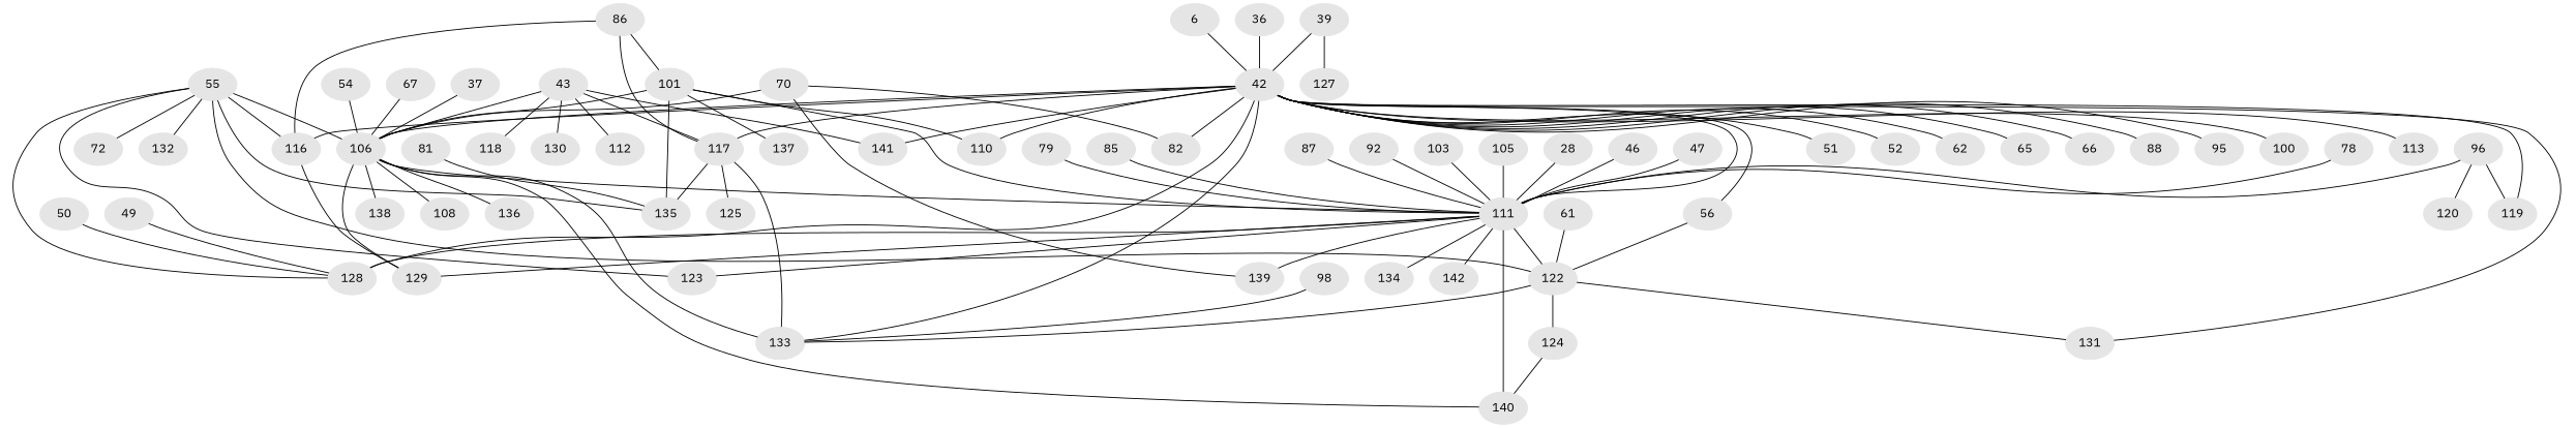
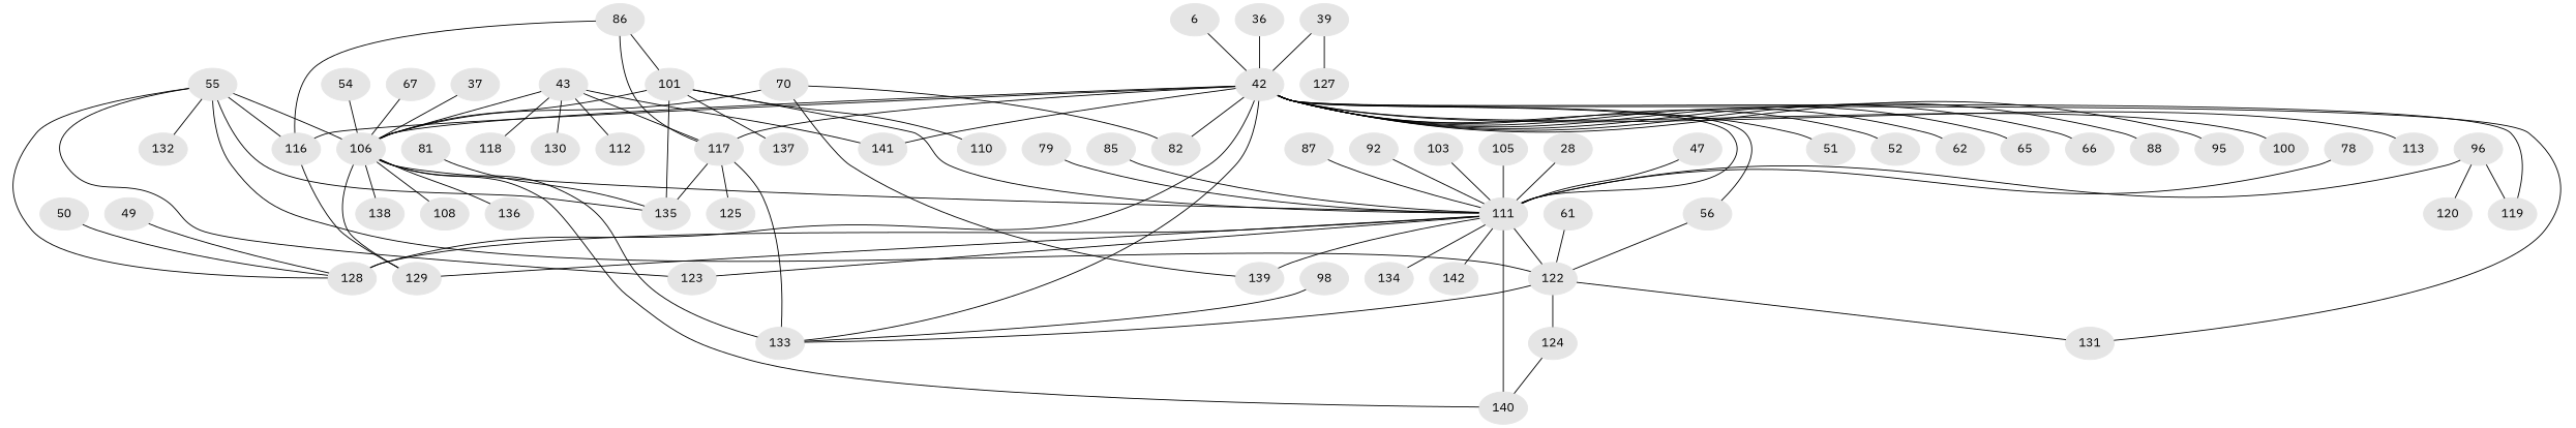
  graph {
    fontname="IBM Plex Sans"
    node [color=gray90 fontname="IBM Plex Sans" style=filled]
    edge [fontname="IBM Plex Sans"]
    42 [super="+17+2"]
    111 [super="+107+91+25+55"]
    106 [super="+9+84"]
    51 [super="+15"]
    52
    56
    62 [super="+31"]
    65
    66
    82
    88
    95
    100
    110 [super="+27"]
    113
    116 [super="+1"]
    117 [super="+57+114"]
    119
    128 [super="+44"]
    131 [super="+13+40+58+63"]
    133 [super="+76+97+104+126+18"]
    141
    6
    122 [super="+93+109+90"]
    123 [super="+83"]
    139 [super="+73"]
    129
    140 [super="+71+102"]
    134
    142
    28
    36
    108
    136 [super="+99+121"]
    138 [super="+7"]
    37
    39
    127
    135 [super="+33"]
    125
    43 [super="+14"]
    112
    118
    130
-   46
    47 [super="+20"]
    49
    50
    n49 [label=55 super="+3"]
-   72
    132 [super="+8"]
    124
    54
    61
    67 [super="+19"]
    70 [super="+23"]
    78
    79
    81
    85
    86 [super="+64"]
    101 [super="+35+60"]
    137
    87
    92
    96 [super="+75"]
    120
    98
    103
    105
    42 -- 111 [weight=7]
    42 -- 106 [weight=8]
    42 -- 51
    42 -- 52
    42 -- 56
    42 -- 62
    42 -- 65
    42 -- 66
    42 -- 82
    42 -- 88
    42 -- 95
    42 -- 100 [weight=2]
-   42 -- 110
    42 -- 113
    42 -- 116 [weight=3]
    42 -- 117 [weight=3]
    42 -- 119
    42 -- 128 [weight=3]
    42 -- 131
    42 -- 133
    42 -- 141
    111 -- 128
    111 -- 122 [weight=4]
    111 -- 123
    111 -- 139
    111 -- 129
    111 -- 140 [weight=4]
    111 -- 134
    111 -- 142
    106 -- 111
    106 -- 133 [weight=3]
    106 -- 129
    106 -- 140 [weight=3]
    106 -- 108
    106 -- 136
    106 -- 138
    56 -- 122
    116 -- 129
    117 -- 133 [weight=2]
    117 -- 135 [weight=3]
    117 -- 125
    6 -- 42
    122 -- 131
    122 -- 133
    122 -- 124
    28 -- 111
    36 -- 42
    37 -- 106
    39 -- 42 [weight=2]
    39 -- 127
    43 -- 106 [weight=2]
    43 -- 117 [weight=2]
    43 -- 141
    43 -- 112
    43 -- 118
    43 -- 130
-   46 -- 111
    47 -- 111
    49 -- 128
    50 -- 128
    n49 -- 106 [weight=2]
    n49 -- 116 [weight=2]
    n49 -- 128
    n49 -- 122 [weight=2]
    n49 -- 123
    n49 -- 135
-   n49 -- 72
    n49 -- 132
    124 -- 140
    54 -- 106
    61 -- 122
    67 -- 106
    70 -- 106 [weight=2]
    70 -- 82
    70 -- 139
    78 -- 111
    79 -- 111
    81 -- 135
    85 -- 111
    86 -- 116
    86 -- 117
    86 -- 101
    101 -- 111
    101 -- 106 [weight=2]
    101 -- 110
    101 -- 135 [weight=2]
    101 -- 137
    87 -- 111
    92 -- 111
    96 -- 111 [weight=2]
    96 -- 119
    96 -- 120
    98 -- 133
    103 -- 111
    105 -- 111
  }
